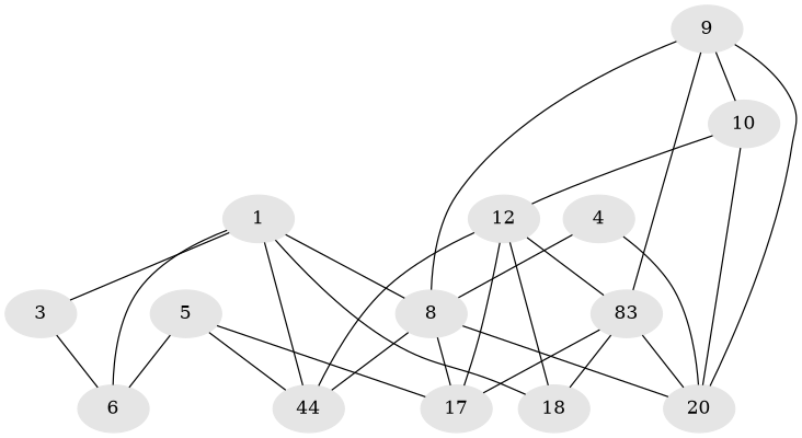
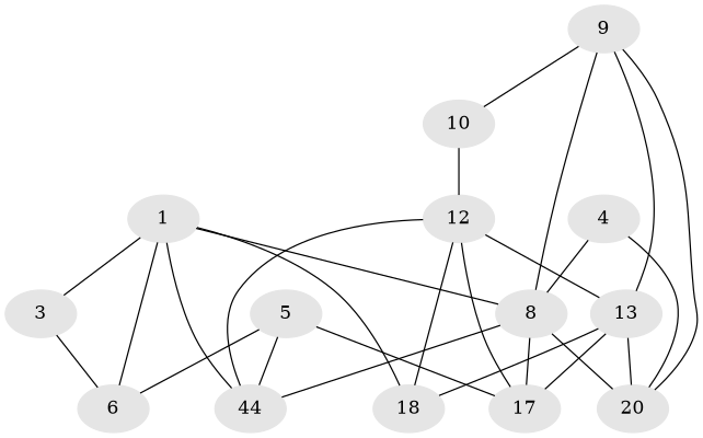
  graph {
    node [color=gray90 style=filled]
    1 [super="+15"]
    3 [super="+2"]
    6 [super="+2+16+19"]
    8 [super="+7"]
    n5 [label=44]
    18 [super="+11+15"]
    20
    17
    4
    5 [super="+7+19"]
    9 [super="+11"]
    10
-   13 [super="+16" label=83]
+   13 [super="+16"]
    12
    1 -- 3
    1 -- 6
    1 -- 8
    1 -- n5
    1 -- 18
    3 -- 6
    8 -- n5
    8 -- 20
    8 -- 17
    4 -- 8
    4 -- 20
    5 -- 6
    5 -- n5
    5 -- 17
    9 -- 8
    9 -- 20
    9 -- 10
    9 -- 13
-   10 -- 20
    10 -- 12
    13 -- 18
    13 -- 20
    13 -- 17
    12 -- n5
    12 -- 18
    12 -- 17
    12 -- 13
  }
